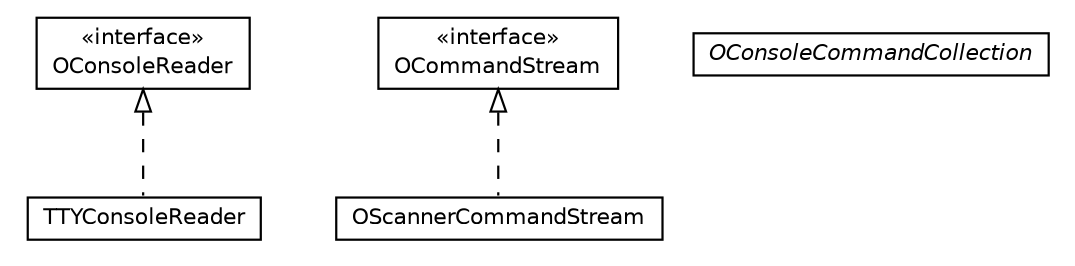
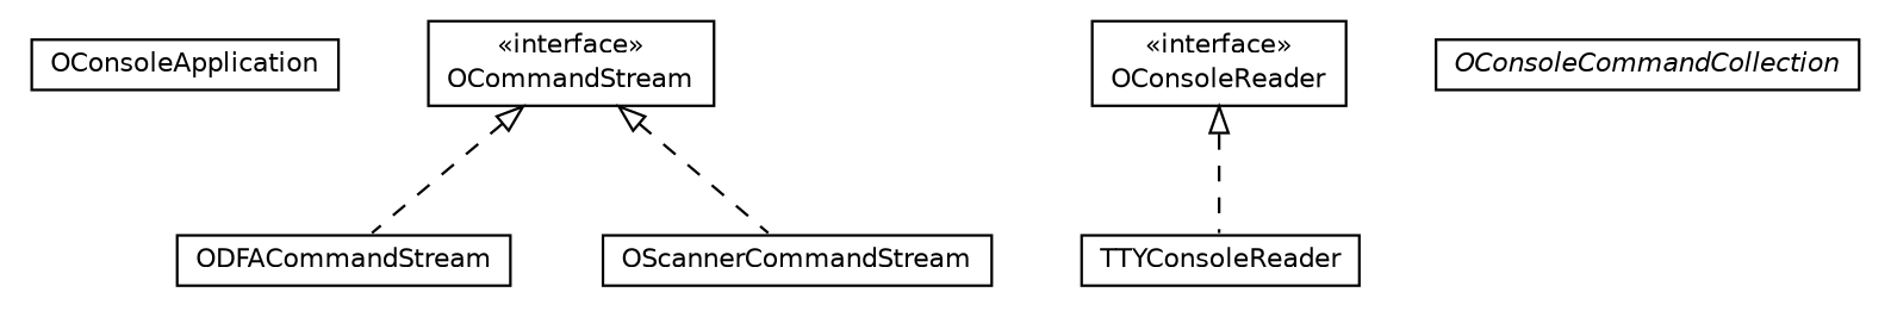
  digraph {
    nodesep=0.25
    ranksep=0.5
    node [fontcolor=black fontname=Helvetica fontsize=10.0 shape=plaintext]
    edge [arrowtail=empty dir=back fontname=Helvetica fontsize=10 headport=p labelfontname=Helvetica labelfontsize=10 style=dashed tailport=p]
+   n1 [label=<<table title="com.orientechnologies.common.console.OConsoleApplication" border="0" cellborder="1" cellspacing="0" cellpadding="2" port="p" href="./OConsoleApplication.html"> 		<tr><td><table border="0" cellspacing="0" cellpadding="1"> <tr><td align="center" balign="center"> OConsoleApplication </td></tr> 		</table></td></tr> 		</table>>]
+   n2 [label=<<table title="com.orientechnologies.common.console.ODFACommandStream" border="0" cellborder="1" cellspacing="0" cellpadding="2" port="p" href="./ODFACommandStream.html"> 		<tr><td><table border="0" cellspacing="0" cellpadding="1"> <tr><td align="center" balign="center"> ODFACommandStream </td></tr> 		</table></td></tr> 		</table>>]
    n3 [label=<<table title="com.orientechnologies.common.console.OConsoleReader" border="0" cellborder="1" cellspacing="0" cellpadding="2" port="p" href="./OConsoleReader.html"> 		<tr><td><table border="0" cellspacing="0" cellpadding="1"> <tr><td align="center" balign="center"> &#171;interface&#187; </td></tr> <tr><td align="center" balign="center"> OConsoleReader </td></tr> 		</table></td></tr> 		</table>>]
    n4 [label=<<table title="com.orientechnologies.common.console.TTYConsoleReader" border="0" cellborder="1" cellspacing="0" cellpadding="2" port="p" href="./TTYConsoleReader.html"> 		<tr><td><table border="0" cellspacing="0" cellpadding="1"> <tr><td align="center" balign="center"> TTYConsoleReader </td></tr> 		</table></td></tr> 		</table>>]
    n5 [label=<<table title="com.orientechnologies.common.console.OCommandStream" border="0" cellborder="1" cellspacing="0" cellpadding="2" port="p" href="./OCommandStream.html"> 		<tr><td><table border="0" cellspacing="0" cellpadding="1"> <tr><td align="center" balign="center"> &#171;interface&#187; </td></tr> <tr><td align="center" balign="center"> OCommandStream </td></tr> 		</table></td></tr> 		</table>>]
    n6 [label=<<table title="com.orientechnologies.common.console.OScannerCommandStream" border="0" cellborder="1" cellspacing="0" cellpadding="2" port="p" href="./OScannerCommandStream.html"> 		<tr><td><table border="0" cellspacing="0" cellpadding="1"> <tr><td align="center" balign="center"> OScannerCommandStream </td></tr> 		</table></td></tr> 		</table>>]
    n7 [label=<<table title="com.orientechnologies.common.console.OConsoleCommandCollection" border="0" cellborder="1" cellspacing="0" cellpadding="2" port="p" href="./OConsoleCommandCollection.html"> 		<tr><td><table border="0" cellspacing="0" cellpadding="1"> <tr><td align="center" balign="center"><font face="Helvetica-Oblique"> OConsoleCommandCollection </font></td></tr> 		</table></td></tr> 		</table>>]
    n3 -> n4
+   n5 -> n2
    n5 -> n6
  }
